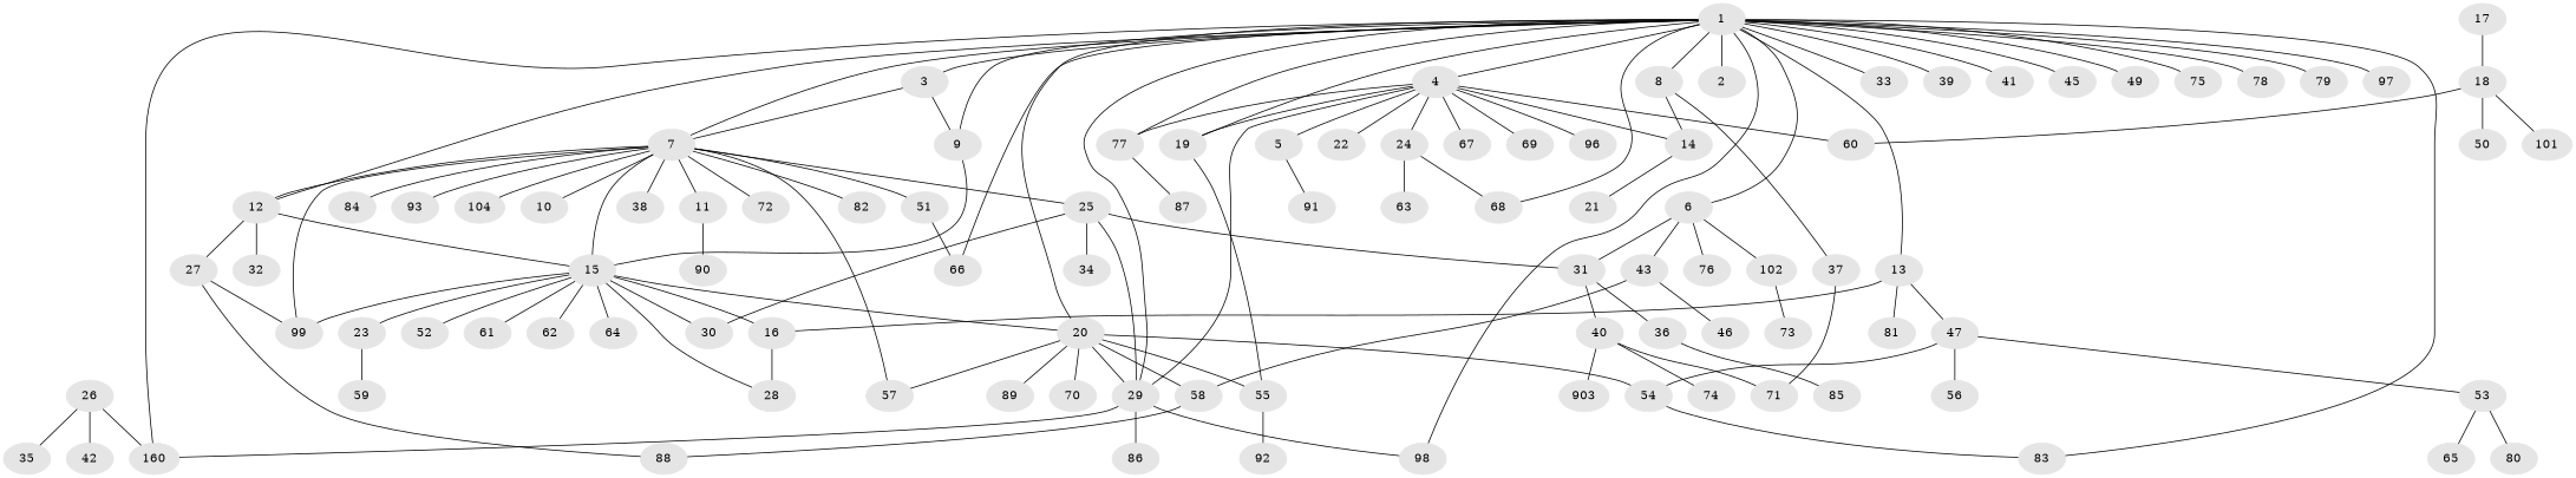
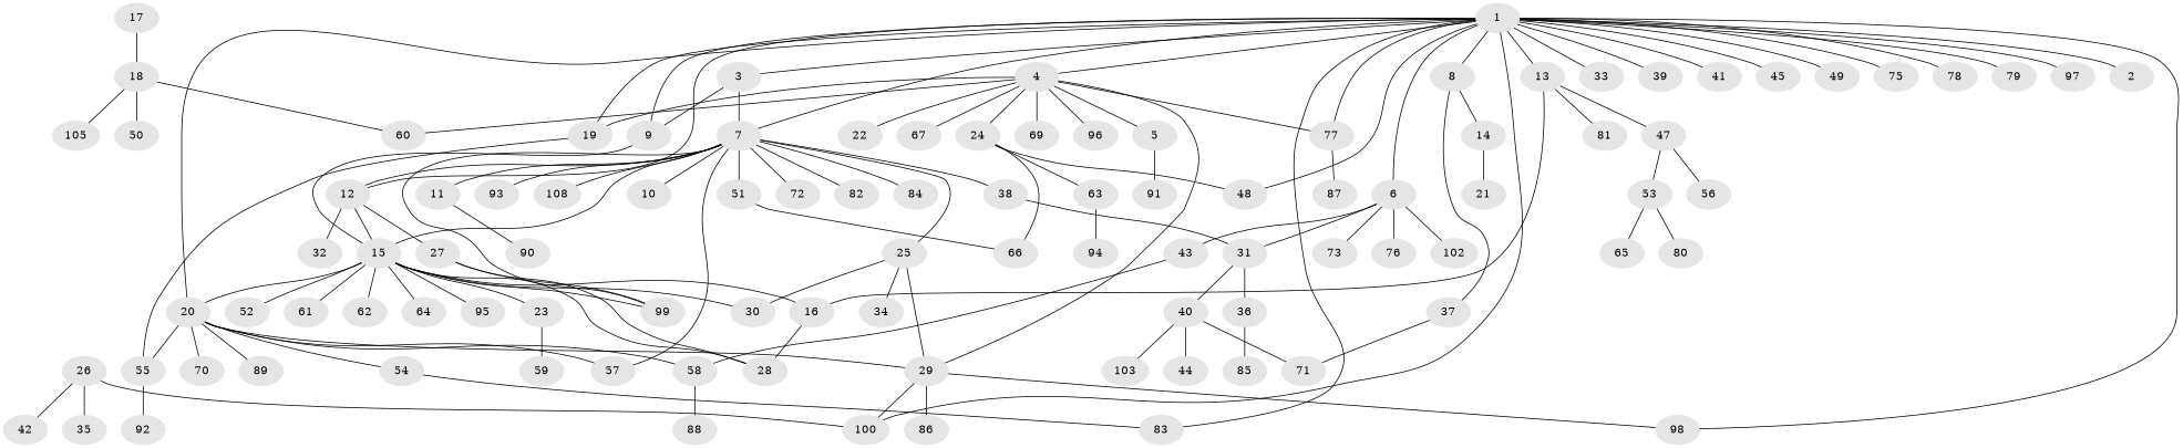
  graph {
    node [color=gray90 style=filled]
    edge [weight=1.0]
    1
    2
    3
    4
    6
    7
    8
    9
    12
    13
    19
    20
    29
    33
    39
    41
    45
    49
    66
-   68
+   68 [label=48]
    75
    77
    78
    79
    83
    97
    98
-   100 [label=160]
+   100
    5
    14
    22
    24
    60
    67
    69
    96
    31
    43
    73
    76
    102
    10
    11
    15
    25
    38
    51
    57
    72
    82
    84
    93
    99
-   104
+   104 [label=108]
    37
    27
    32
    16
    47
    81
    17
    18
    55
    54
    58
    70
    89
    86
    87
    91
    21
    63
    26
    35
    42
    36
    40
-   46
    90
    23
    28
    30
    52
    61
    62
    64
+   95
    34
    71
    88
    53
    56
    59
    50
-   101
+   101 [label=105]
    92
+   94
    85
-   44 [label=74]
-   103 [label=903]
+   44
+   103
    65
    80
    1 -- 2
    1 -- 3
    1 -- 4
    1 -- 6
    1 -- 7
    1 -- 8
    1 -- 9
    1 -- 12
    1 -- 13
    1 -- 19
    1 -- 20
-   1 -- 29
    1 -- 33
    1 -- 39
    1 -- 41
    1 -- 45
    1 -- 49
-   1 -- 66
+   24 -- 66
    1 -- 68
    1 -- 75
    1 -- 77
    1 -- 78
    1 -- 79
    1 -- 83
    1 -- 97
    1 -- 98
    1 -- 100
    3 -- 7
    3 -- 9
    4 -- 19
    4 -- 29
    4 -- 77
    4 -- 5
-   4 -- 14
    4 -- 22
    4 -- 24
    4 -- 60
    4 -- 67
    4 -- 69
    4 -- 96
    6 -- 31
    6 -- 43
-   102 -- 73
+   6 -- 73
    6 -- 76
    6 -- 102
    7 -- 12
    7 -- 10
    7 -- 11
    7 -- 15
    7 -- 25
    7 -- 38
    7 -- 51
    7 -- 57
    7 -- 72
    7 -- 82
    7 -- 84
    7 -- 93
    7 -- 99
    7 -- 104
    8 -- 14
    8 -- 37
    9 -- 15
    12 -- 15
    12 -- 27
    12 -- 32
    13 -- 16
    13 -- 47
    13 -- 81
    19 -- 55
    20 -- 29 [weight=2.0]
    20 -- 57
    20 -- 55
    20 -- 54
    20 -- 58
    20 -- 70
    20 -- 89
    29 -- 98
    29 -- 100
    29 -- 86 [weight=3.0]
    77 -- 87
    5 -- 91
    14 -- 21
    24 -- 68
    24 -- 63
    31 -- 36
    31 -- 40
    43 -- 58
-   43 -- 46
    11 -- 90
    15 -- 20
    15 -- 99
    15 -- 16
    15 -- 23
    15 -- 28
    15 -- 30
    15 -- 52
    15 -- 61
    15 -- 62
    15 -- 64
+   15 -- 95
    25 -- 29
-   25 -- 31
+   38 -- 31
    25 -- 30
    25 -- 34
    51 -- 66
    37 -- 71
    27 -- 99
-   27 -- 88
+   27 -- 28
    16 -- 28 [weight=2.0]
-   47 -- 54
    47 -- 53
    47 -- 56
    17 -- 18
    18 -- 60
    18 -- 50
    18 -- 101
    55 -- 92
    54 -- 83
    58 -- 88
+   63 -- 94
    26 -- 100
    26 -- 35
    26 -- 42
    36 -- 85
    40 -- 71
    40 -- 44
    40 -- 103
    23 -- 59
    53 -- 65
    53 -- 80
  }
